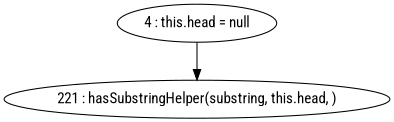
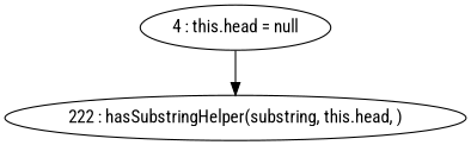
  digraph {
    fontname="Roboto Condensed"
    node [fontname="Roboto Condensed"]
    "4 : this.head = null"
-   "221 : hasSubstringHelper(substring, this.head, )"
+   "221 : hasSubstringHelper(substring, this.head, )" [label="222 : hasSubstringHelper(substring, this.head, )"]
    "4 : this.head = null" -> "221 : hasSubstringHelper(substring, this.head, )" [fontname="Roboto Condensed"]
  }
